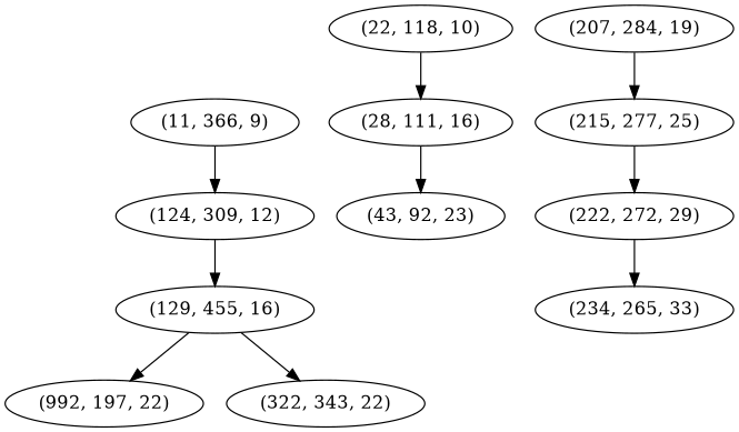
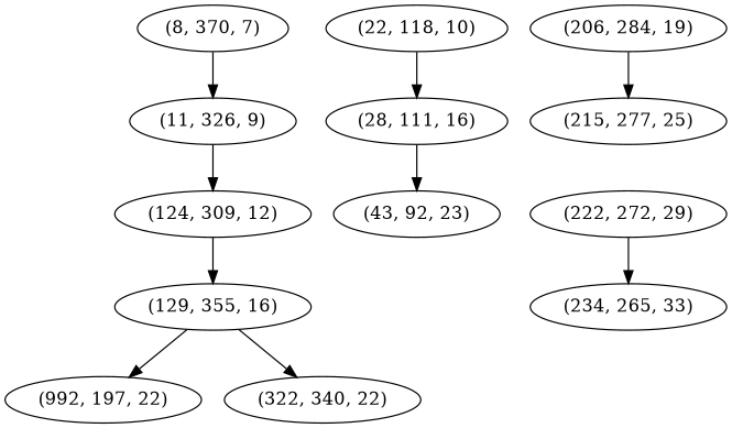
  digraph {
-   "(11, 366, 9)"
+   "(8, 370, 7)"
+   "(11, 366, 9)" [label="(11, 326, 9)"]
    n3 [label="(124, 309, 12)"]
    "(22, 118, 10)"
    "(28, 111, 16)"
-   "(129, 355, 16)" [label="(129, 455, 16)"]
+   "(129, 355, 16)"
    n7 [label="(43, 92, 23)"]
    n8 [label="(992, 197, 22)"]
-   "(322, 340, 22)" [label="(322, 343, 22)"]
-   "(206, 284, 19)" [label="(207, 284, 19)"]
+   "(322, 340, 22)"
+   "(206, 284, 19)"
    "(215, 277, 25)"
    "(222, 272, 29)"
    "(234, 265, 33)"
+   "(8, 370, 7)" -> "(11, 366, 9)"
    "(11, 366, 9)" -> n3
    n3 -> "(129, 355, 16)"
    "(22, 118, 10)" -> "(28, 111, 16)"
    "(28, 111, 16)" -> n7
    "(129, 355, 16)" -> n8
    "(129, 355, 16)" -> "(322, 340, 22)"
    "(206, 284, 19)" -> "(215, 277, 25)"
-   "(215, 277, 25)" -> "(222, 272, 29)"
    "(222, 272, 29)" -> "(234, 265, 33)"
  }
